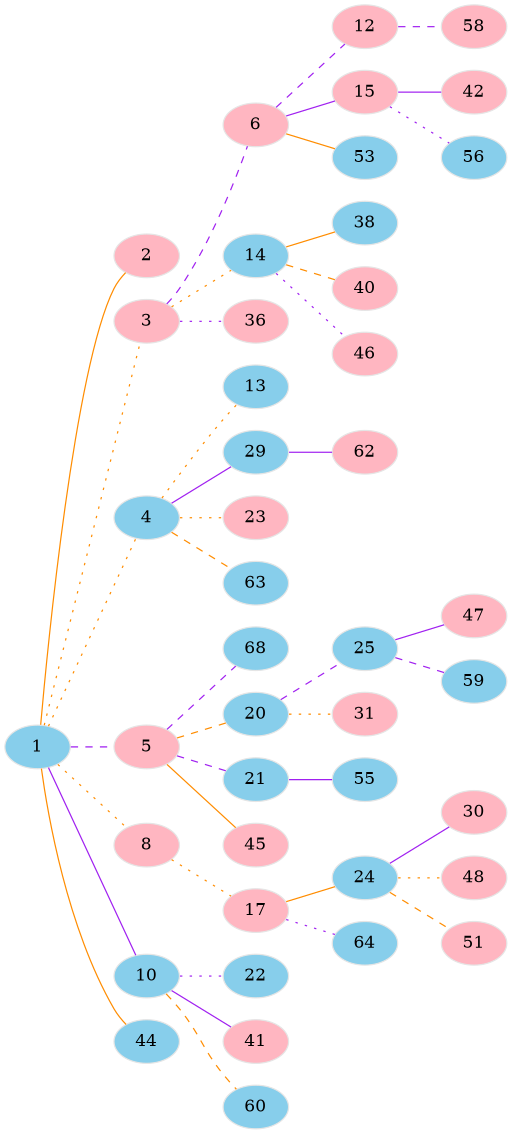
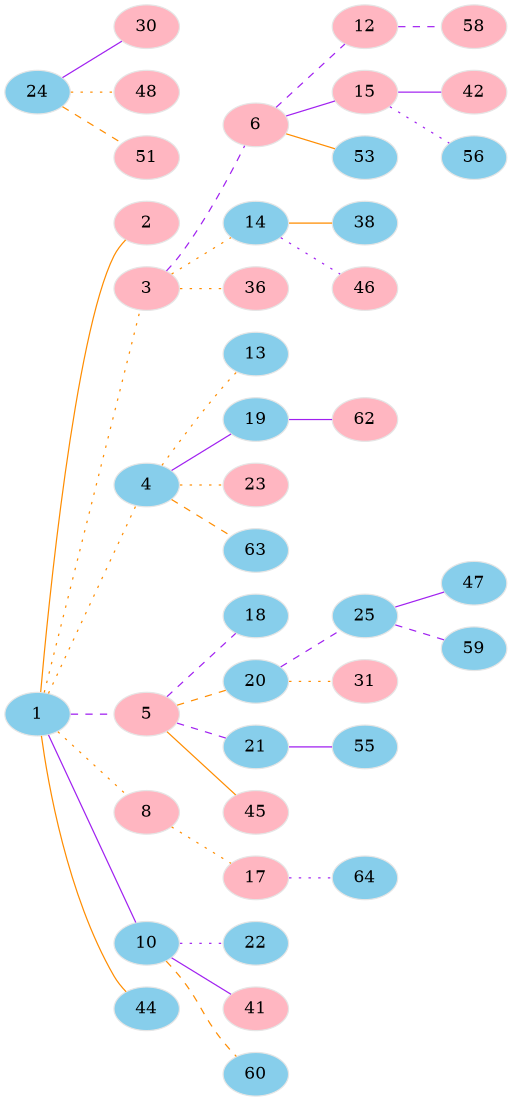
  graph {
    rankdir=LR
    node [color=gray90 fillcolor=skyblue style=filled]
    edge [color=purple style=solid]
    1 [super="+16"]
    2 [fillcolor=lightpink]
    3 [fillcolor=lightpink super="+32"]
    4 [super="+11"]
    5 [fillcolor=lightpink super="+7"]
    8 [fillcolor=lightpink]
    10 [super="+27"]
    44
    6 [fillcolor=lightpink super="+9"]
    14 [super="+26"]
    36 [fillcolor=lightpink]
    13 [super="+57"]
-   19 [super="+34" label=29]
+   19 [super="+34"]
    23 [fillcolor=lightpink]
    63
-   18 [label=68]
+   18
    20 [super="+33"]
    21 [super="+49"]
    45 [fillcolor=lightpink]
    17 [fillcolor=lightpink super="+28"]
    22 [super="+39"]
    41 [fillcolor=lightpink]
    n23 [label=60]
    12 [fillcolor=lightpink super="+43"]
    15 [fillcolor=lightpink super="+37"]
    53 [super="+56"]
    38
-   40 [fillcolor=lightpink]
    46 [fillcolor=lightpink]
    62 [fillcolor=lightpink]
    25 [super="+35"]
    31 [fillcolor=lightpink super="+61"]
    55
    58 [fillcolor=lightpink]
    42 [fillcolor=lightpink]
    n36 [label=56]
    24 [super="+29"]
    64
    30 [fillcolor=lightpink]
    48 [fillcolor=lightpink]
    51 [fillcolor=lightpink]
-   47 [fillcolor=lightpink super="+52"]
+   47 [super="+52"]
    59 [super="+60"]
    1 -- 2 [color=darkorange]
    1 -- 3 [color=darkorange style=dotted]
    1 -- 4 [color=darkorange style=dotted]
    1 -- 5 [style=dashed]
    1 -- 8 [color=darkorange style=dotted]
    1 -- 10
    1 -- 44 [color=darkorange]
    3 -- 6 [style=dashed]
    3 -- 14 [color=darkorange style=dotted]
-   3 -- 36 [style=dotted]
+   3 -- 36 [color=darkorange style=dotted]
    4 -- 13 [color=darkorange style=dotted]
    4 -- 19
    4 -- 23 [color=darkorange style=dotted]
    4 -- 63 [color=darkorange style=dashed]
    5 -- 18 [style=dashed]
    5 -- 20 [color=darkorange style=dashed]
    5 -- 21 [style=dashed]
    5 -- 45 [color=darkorange]
    8 -- 17 [color=darkorange style=dotted]
    10 -- 22 [style=dotted]
    10 -- 41
    10 -- n23 [color=darkorange style=dashed]
    6 -- 12 [style=dashed]
    6 -- 15
    6 -- 53 [color=darkorange]
    14 -- 38 [color=darkorange]
-   14 -- 40 [color=darkorange style=dashed]
    14 -- 46 [style=dotted]
    19 -- 62
    20 -- 25 [style=dashed]
    20 -- 31 [color=darkorange style=dotted]
    21 -- 55
-   17 -- 24 [color=darkorange]
    17 -- 64 [style=dotted]
    12 -- 58 [style=dashed]
    15 -- 42
    15 -- n36 [style=dotted]
    25 -- 47
    25 -- 59 [style=dashed]
    24 -- 30
    24 -- 48 [color=darkorange style=dotted]
    24 -- 51 [color=darkorange style=dashed]
  }
